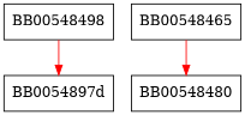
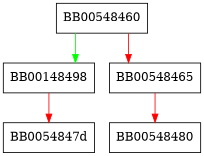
  digraph {
    splines=ortho
    node [shape=box]
    edge [color=red]
-   BB00548498
+   BB00548460
+   BB00548498 [label=BB00148498]
    BB00548465
-   BB0054847d [label=BB0054897d]
+   BB0054847d
    BB00548480
+   BB00548460 -> BB00548498 [color=green]
+   BB00548460 -> BB00548465
    BB00548498 -> BB0054847d
    BB00548465 -> BB00548480
  }
